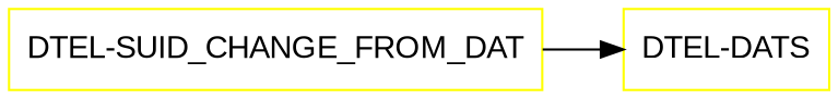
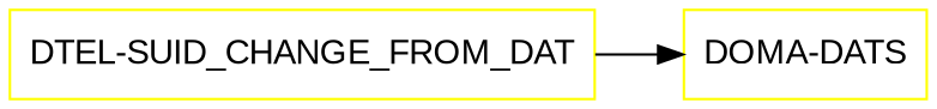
  digraph {
    rankdir=LR
    fontname="Liberation Sans"
    node [color=yellow shape=box fontname="Liberation Sans"]
    "DTEL-SUID_CHANGE_FROM_DAT"
-   "DOMA-DATS" [label="DTEL-DATS"]
+   "DOMA-DATS"
    "DTEL-SUID_CHANGE_FROM_DAT" -> "DOMA-DATS" [fontname="Liberation Sans"]
  }
